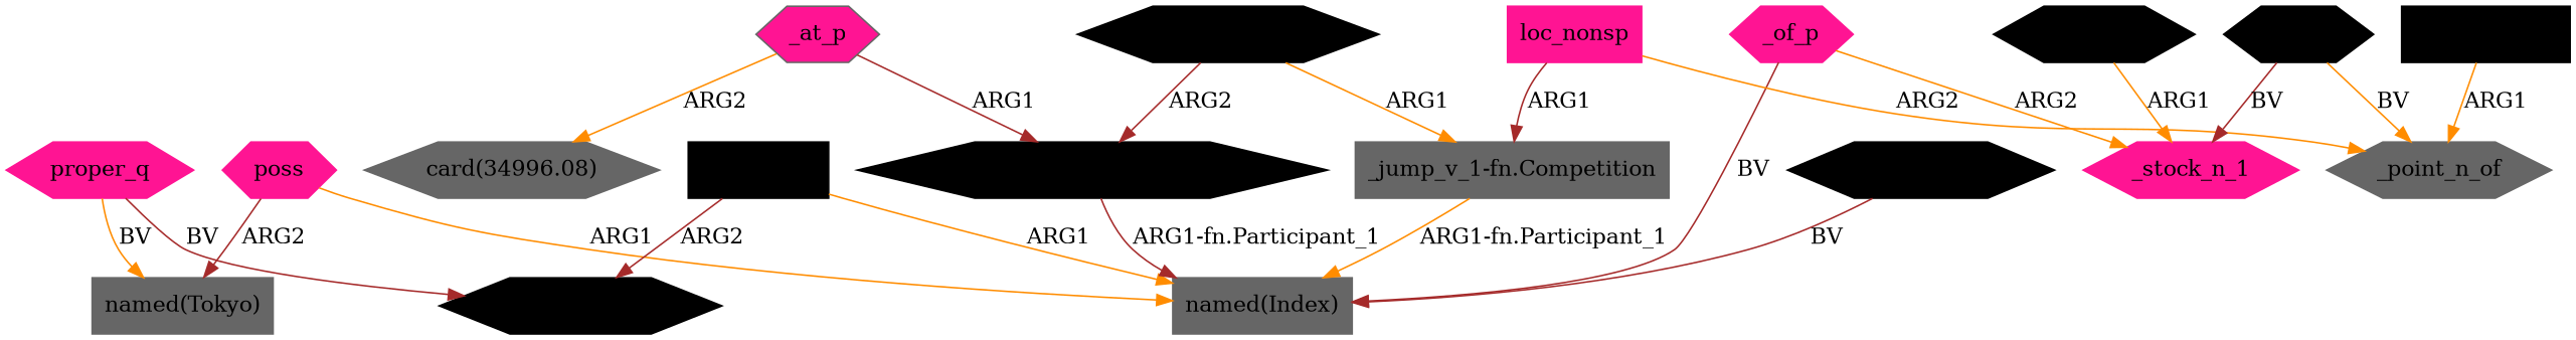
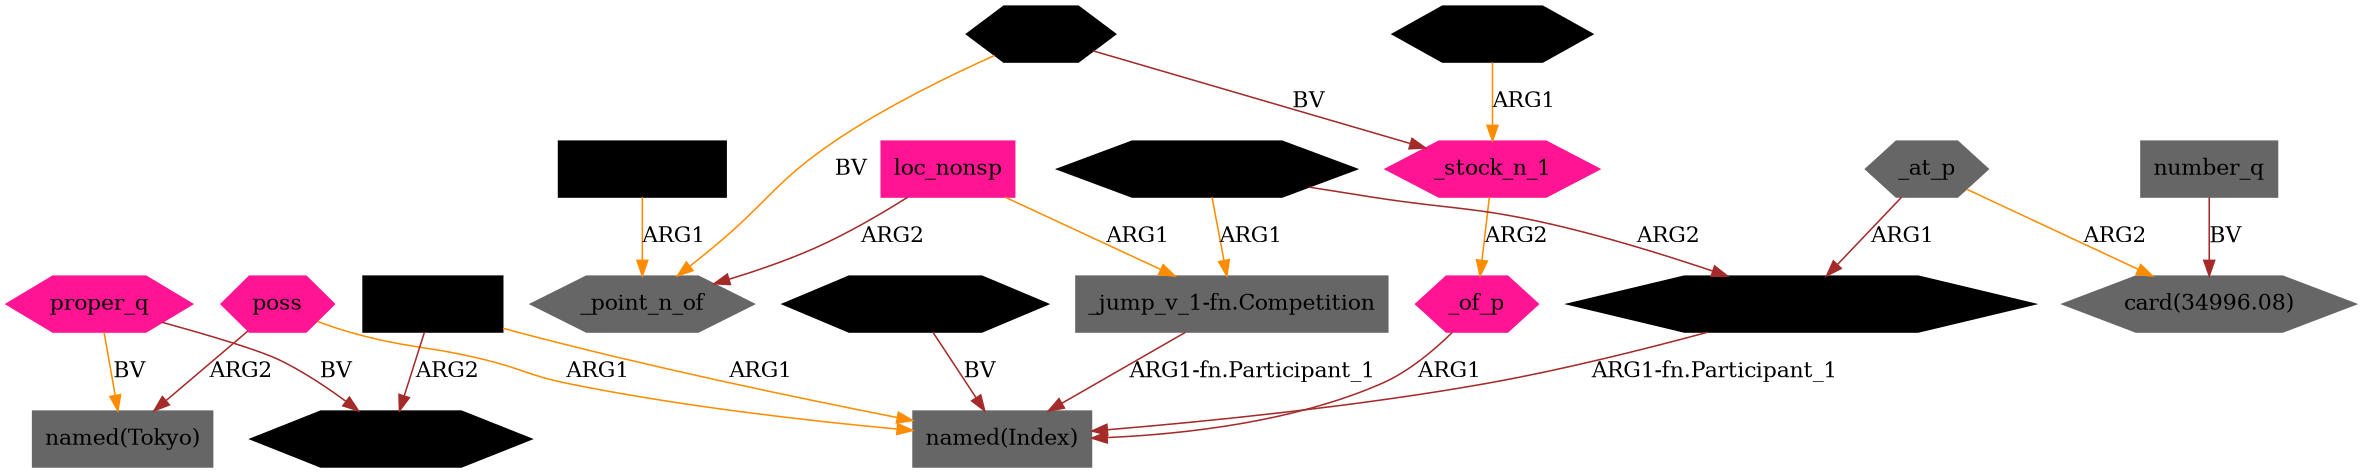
  digraph {
    node [color=black shape=hexagon style=filled]
    edge [color=darkorange]
    poss [color=deeppink]
    "named(Tokyo)" [color=gray40 shape=box]
    "named(Index)" [color=gray40 shape=box]
    _of_p [color=deeppink]
    _stock_n_1 [color=deeppink]
    loc_nonsp [color=deeppink shape=box]
    "_jump_v_1-fn.Competition" [color=gray40 shape=box]
    _point_n_of [color=gray40]
    compound [shape=box]
    "named(Nikkei)"
-   _at_p [color=gray40 fillcolor=deeppink]
+   _at_p [color=gray40]
    "_close_v_1-fn.Competition"
    "card(34996.08)" [color=gray40]
    udef_q
    def_explicit_q
    "card(225)"
    proper_q [color=deeppink]
    "_in+order+to_x"
+   number_q [color=gray40 shape=box]
    "card(527.39)" [shape=box]
    poss -> "named(Tokyo)" [color=brown label=ARG2]
    poss -> "named(Index)" [label=ARG1]
-   _of_p -> "named(Index)" [color=brown label=BV]
-   _of_p -> _stock_n_1 [label=ARG2]
-   loc_nonsp -> "_jump_v_1-fn.Competition" [color=brown label=ARG1]
-   loc_nonsp -> _point_n_of [label=ARG2]
-   "_jump_v_1-fn.Competition" -> "named(Index)" [label="ARG1-fn.Participant_1"]
+   _of_p -> "named(Index)" [color=brown label=ARG1]
+   _stock_n_1 -> _of_p [label=ARG2]
+   loc_nonsp -> "_jump_v_1-fn.Competition" [label=ARG1]
+   loc_nonsp -> _point_n_of [color=brown label=ARG2]
+   "_jump_v_1-fn.Competition" -> "named(Index)" [color=brown label="ARG1-fn.Participant_1"]
    compound -> "named(Index)" [label=ARG1]
    compound -> "named(Nikkei)" [color=brown label=ARG2]
    _at_p -> "_close_v_1-fn.Competition" [color=brown label=ARG1]
    _at_p -> "card(34996.08)" [label=ARG2]
    "_close_v_1-fn.Competition" -> "named(Index)" [color=brown label="ARG1-fn.Participant_1"]
    udef_q -> _stock_n_1 [color=brown label=BV]
    udef_q -> _point_n_of [label=BV]
    def_explicit_q -> "named(Index)" [color=brown label=BV]
    "card(225)" -> _stock_n_1 [label=ARG1]
    proper_q -> "named(Tokyo)" [label=BV]
    proper_q -> "named(Nikkei)" [color=brown label=BV]
    "_in+order+to_x" -> "_jump_v_1-fn.Competition" [label=ARG1]
    "_in+order+to_x" -> "_close_v_1-fn.Competition" [color=brown label=ARG2]
+   number_q -> "card(34996.08)" [color=brown label=BV]
    "card(527.39)" -> _point_n_of [label=ARG1]
  }
